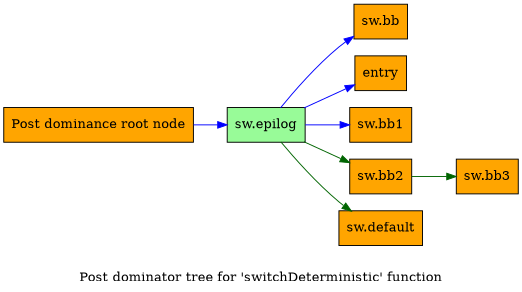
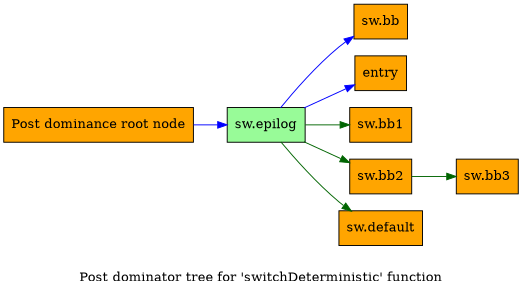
  digraph {
    label="Post dominator tree for 'switchDeterministic' function"
    rankdir=LR
    node [fillcolor=orange shape=record style=filled]
    edge [color=darkgreen]
    n1 [label="{Post dominance root node}"]
    n2 [fillcolor=palegreen label="{sw.epilog}"]
    n3 [label="{sw.bb}"]
    n4 [label="{entry}"]
    n5 [label="{sw.bb1}"]
    n6 [label="{sw.bb2}"]
    n7 [label="{sw.default}"]
    n8 [label="{sw.bb3}"]
    n1 -> n2 [color=blue]
    n2 -> n3 [color=blue]
    n2 -> n4 [color=blue]
-   n2 -> n5 [color=blue]
+   n2 -> n5
    n2 -> n6
    n2 -> n7
    n6 -> n8
  }
